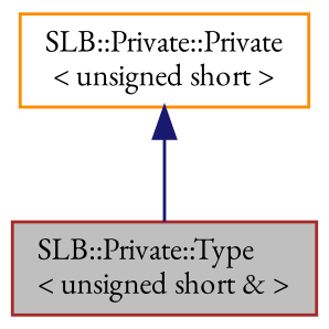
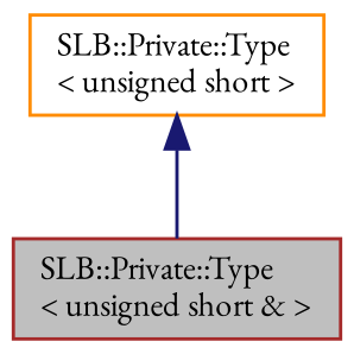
  digraph {
    fontname="EB Garamond"
    node [fontname="EB Garamond" fontsize=10 shape=record style=filled]
    n1 [color=brown fillcolor=grey75 fontcolor=black height=0.2 label="SLB::Private::Type\l\< unsigned short & \>" width=0.4]
-   n2 [color=darkorange fillcolor=white height=0.2 label="SLB::Private::Private\l\< unsigned short \>" width=0.4]
+   n2 [color=darkorange fillcolor=white height=0.2 label="SLB::Private::Type\l\< unsigned short \>" width=0.4]
    n2 -> n1 [color=midnightblue dir=back fontname="EB Garamond" fontsize=10 labelfontname=Helvetica labelfontsize=10 style=solid]
  }
